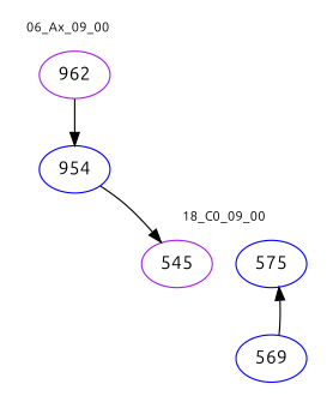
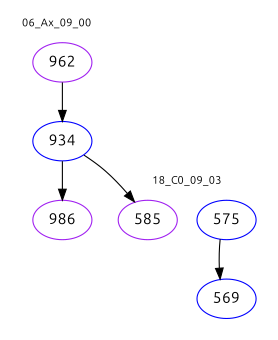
  digraph {
    fontname=Ubuntu
    node [color=purple fontname=Ubuntu]
    edge [color=black fontname=Ubuntu]
    n1 [label=962]
-   n2 [color=blue label=954]
+   n2 [color=blue label=934]
+   n3 [label=986]
    n4 [color=blue label=575]
    n5 [color=blue label=569]
-   n6 [label=545]
+   n6 [label=585]
    subgraph cluster_1 {
      color=white
      fontsize=10
      label="06_Ax_09_00"
      n1
      n2
+     n3
    }
    subgraph cluster_2 {
      color=white
      fontsize=10
-     label="18_C0_09_00"
+     label="18_C0_09_03"
      n4
      n5
      n6
    }
    n1 -> n2
+   n2 -> n3
    n2 -> n6
-   n5 -> n4
+   n4 -> n5
  }
